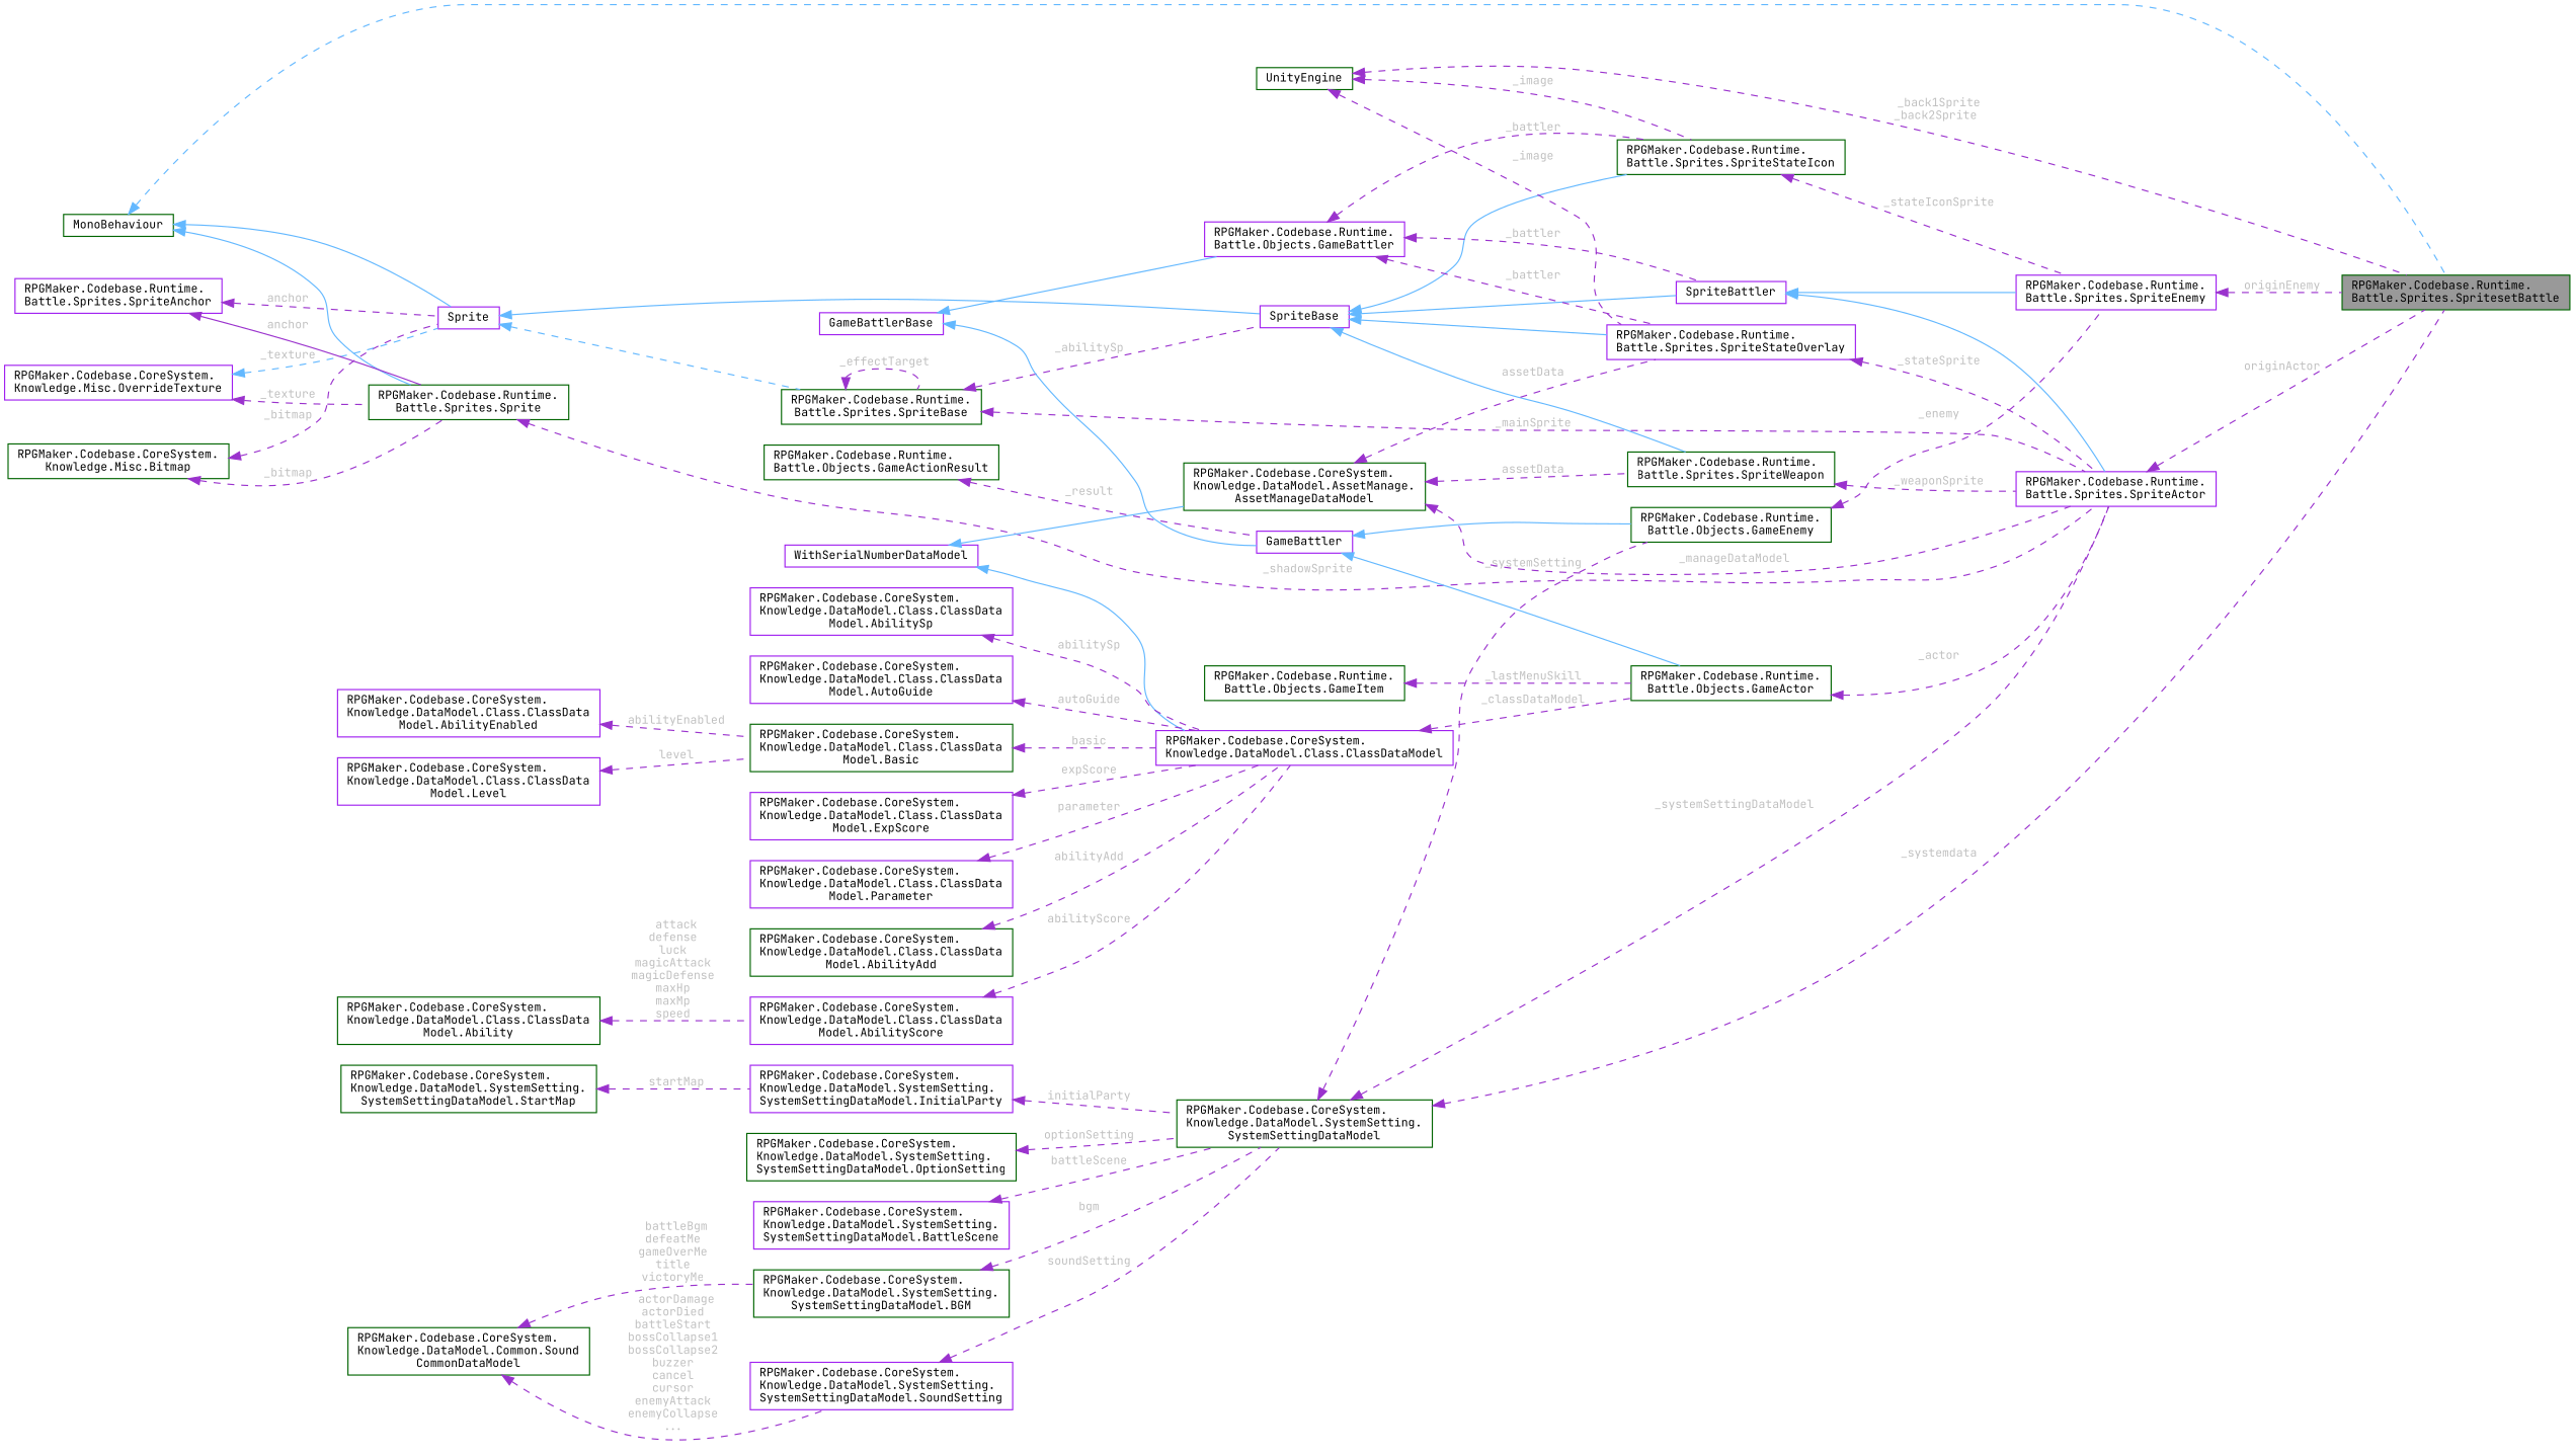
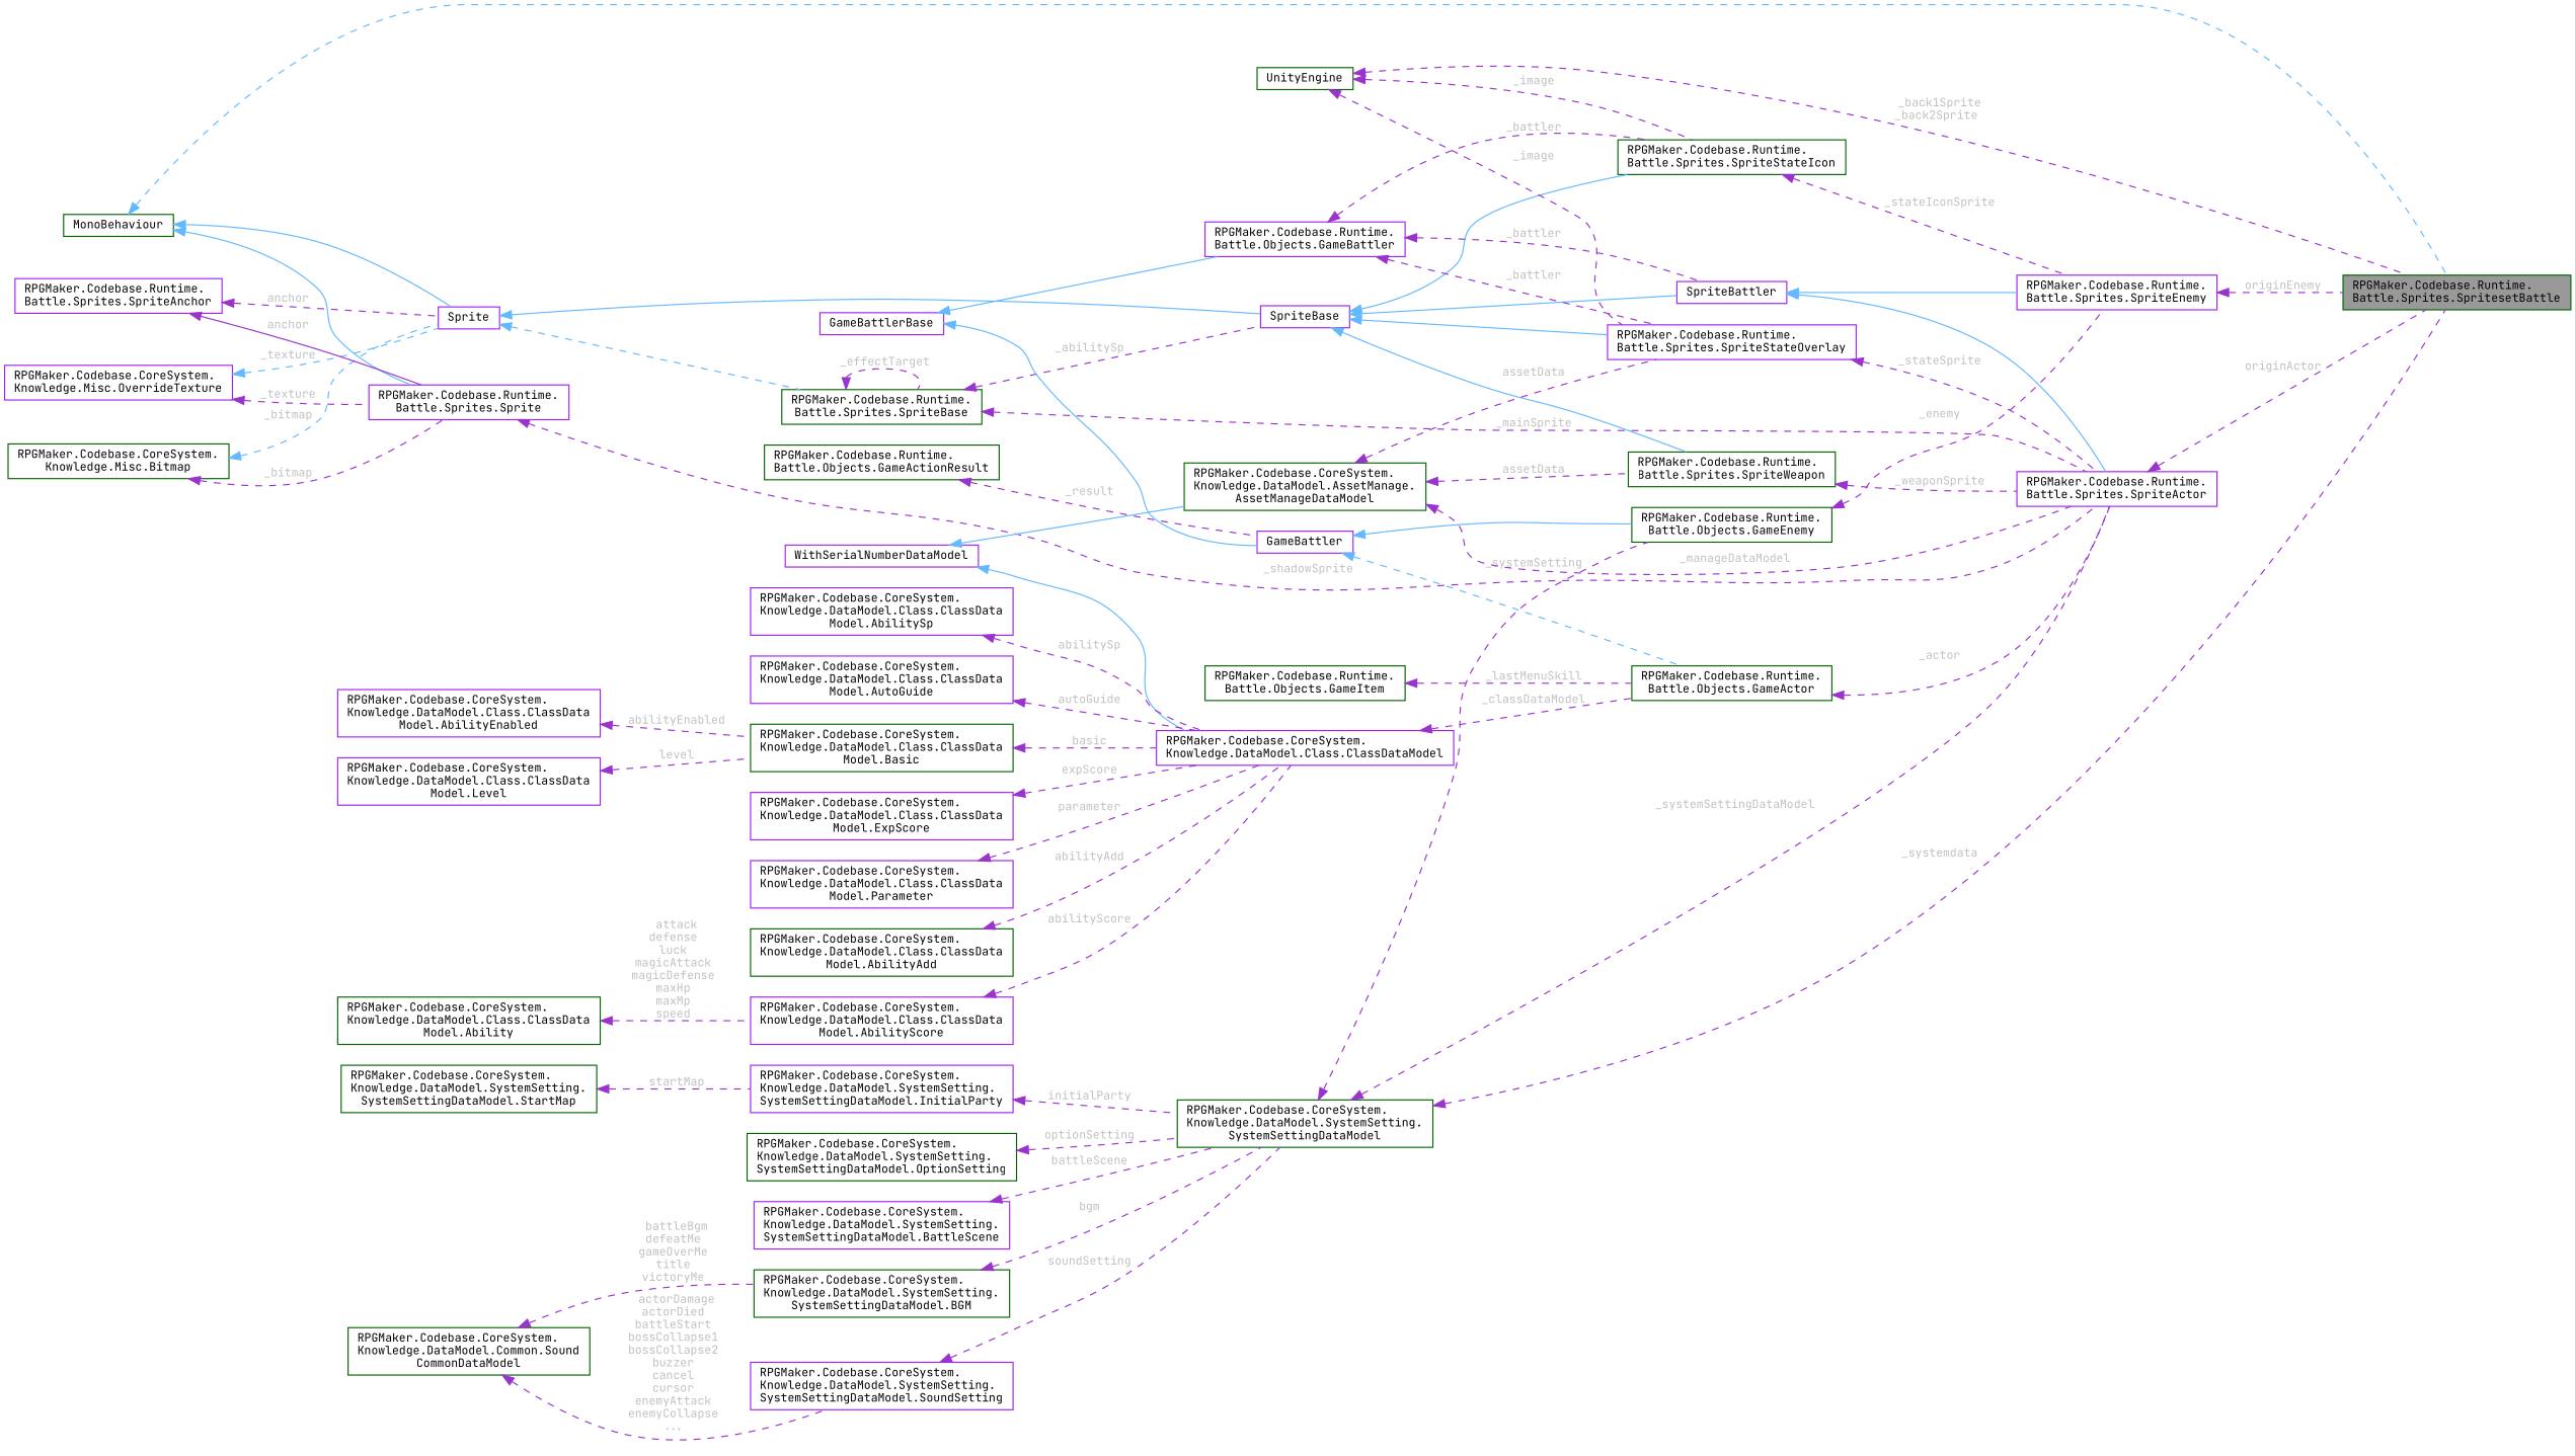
  digraph {
    fontname="JetBrains Mono"
    rankdir=LR
    node [color=purple fillcolor=white fontname="JetBrains Mono" fontsize=10 shape=box style=filled]
    edge [color=darkorchid3 dir=back fontname="JetBrains Mono" fontsize=10 labelfontname=Helvetica labelfontsize=10 style=dashed fontcolor=grey]
    n1 [color=darkgreen fillcolor=grey60 fontcolor=black height=0.2 label="RPGMaker.Codebase.Runtime.\lBattle.Sprites.SpritesetBattle" width=0.4]
    n2 [color=darkgreen height=0.2 label=MonoBehaviour width=0.4]
    n3 [height=0.2 label=Sprite width=0.4]
-   n4 [color=darkgreen height=0.2 label="RPGMaker.Codebase.Runtime.\lBattle.Sprites.Sprite" width=0.4]
+   n4 [height=0.2 label="RPGMaker.Codebase.Runtime.\lBattle.Sprites.Sprite" width=0.4]
    n5 [height=0.2 label=SpriteBase width=0.4]
    n6 [color=darkgreen height=0.2 label="RPGMaker.Codebase.Runtime.\lBattle.Sprites.SpriteBase" width=0.4]
    n7 [height=0.2 label="RPGMaker.Codebase.Runtime.\lBattle.Sprites.SpriteActor" width=0.4]
    n8 [color=darkgreen height=0.2 label=UnityEngine width=0.4]
    n9 [height=0.2 label="RPGMaker.Codebase.Runtime.\lBattle.Sprites.SpriteStateOverlay" width=0.4]
    n10 [color=darkgreen height=0.2 label="RPGMaker.Codebase.Runtime.\lBattle.Sprites.SpriteStateIcon" width=0.4]
    n11 [height=0.2 label="RPGMaker.Codebase.Runtime.\lBattle.Sprites.SpriteEnemy" width=0.4]
    n12 [color=darkgreen height=0.2 label="RPGMaker.Codebase.CoreSystem.\lKnowledge.DataModel.SystemSetting.\lSystemSettingDataModel" width=0.4]
    n13 [color=darkgreen height=0.2 label="RPGMaker.Codebase.Runtime.\lBattle.Objects.GameEnemy" width=0.4]
    n14 [height=0.2 label="RPGMaker.Codebase.CoreSystem.\lKnowledge.DataModel.SystemSetting.\lSystemSettingDataModel.BattleScene" width=0.4]
    n15 [color=darkgreen height=0.2 label="RPGMaker.Codebase.CoreSystem.\lKnowledge.DataModel.SystemSetting.\lSystemSettingDataModel.BGM" width=0.4]
    n16 [color=darkgreen height=0.2 label="RPGMaker.Codebase.CoreSystem.\lKnowledge.DataModel.Common.Sound\lCommonDataModel" width=0.4]
    n17 [height=0.2 label="RPGMaker.Codebase.CoreSystem.\lKnowledge.DataModel.SystemSetting.\lSystemSettingDataModel.SoundSetting" width=0.4]
    n18 [height=0.2 label="RPGMaker.Codebase.CoreSystem.\lKnowledge.DataModel.SystemSetting.\lSystemSettingDataModel.InitialParty" width=0.4]
    n19 [color=darkgreen height=0.2 label="RPGMaker.Codebase.CoreSystem.\lKnowledge.DataModel.SystemSetting.\lSystemSettingDataModel.StartMap" width=0.4]
    n20 [color=darkgreen height=0.2 label="RPGMaker.Codebase.CoreSystem.\lKnowledge.DataModel.SystemSetting.\lSystemSettingDataModel.OptionSetting" width=0.4]
    n21 [height=0.2 label=SpriteBattler width=0.4]
    n22 [color=darkgreen height=0.2 label="RPGMaker.Codebase.Runtime.\lBattle.Sprites.SpriteWeapon" width=0.4]
    n23 [color=darkgreen height=0.2 label="RPGMaker.Codebase.CoreSystem.\lKnowledge.Misc.Bitmap" width=0.4]
    n24 [height=0.2 label="RPGMaker.Codebase.CoreSystem.\lKnowledge.Misc.OverrideTexture" width=0.4]
    n25 [height=0.2 label="RPGMaker.Codebase.Runtime.\lBattle.Sprites.SpriteAnchor" width=0.4]
    n26 [height=0.2 label="RPGMaker.Codebase.Runtime.\lBattle.Objects.GameBattler" width=0.4]
    n27 [height=0.2 label=GameBattlerBase width=0.4]
    n28 [height=0.2 label=GameBattler width=0.4]
    n29 [color=darkgreen height=0.2 label="RPGMaker.Codebase.Runtime.\lBattle.Objects.GameActor" width=0.4]
    n30 [color=darkgreen height=0.2 label="RPGMaker.Codebase.Runtime.\lBattle.Objects.GameActionResult" width=0.4]
    n31 [height=0.2 label="RPGMaker.Codebase.CoreSystem.\lKnowledge.DataModel.Class.ClassDataModel" width=0.4]
    n32 [height=0.2 label=WithSerialNumberDataModel width=0.4]
    n33 [color=darkgreen height=0.2 label="RPGMaker.Codebase.CoreSystem.\lKnowledge.DataModel.AssetManage.\lAssetManageDataModel" width=0.4]
    n34 [color=darkgreen height=0.2 label="RPGMaker.Codebase.CoreSystem.\lKnowledge.DataModel.Class.ClassData\lModel.AbilityAdd" width=0.4]
    n35 [height=0.2 label="RPGMaker.Codebase.CoreSystem.\lKnowledge.DataModel.Class.ClassData\lModel.AbilityScore" width=0.4]
    n36 [color=darkgreen height=0.2 label="RPGMaker.Codebase.CoreSystem.\lKnowledge.DataModel.Class.ClassData\lModel.Ability" width=0.4]
    n37 [height=0.2 label="RPGMaker.Codebase.CoreSystem.\lKnowledge.DataModel.Class.ClassData\lModel.AbilitySp" width=0.4]
    n38 [height=0.2 label="RPGMaker.Codebase.CoreSystem.\lKnowledge.DataModel.Class.ClassData\lModel.AutoGuide" width=0.4]
    n39 [color=darkgreen height=0.2 label="RPGMaker.Codebase.CoreSystem.\lKnowledge.DataModel.Class.ClassData\lModel.Basic" width=0.4]
    n40 [height=0.2 label="RPGMaker.Codebase.CoreSystem.\lKnowledge.DataModel.Class.ClassData\lModel.AbilityEnabled" width=0.4]
    n41 [height=0.2 label="RPGMaker.Codebase.CoreSystem.\lKnowledge.DataModel.Class.ClassData\lModel.Level" width=0.4]
    n42 [height=0.2 label="RPGMaker.Codebase.CoreSystem.\lKnowledge.DataModel.Class.ClassData\lModel.ExpScore" width=0.4]
    n43 [height=0.2 label="RPGMaker.Codebase.CoreSystem.\lKnowledge.DataModel.Class.ClassData\lModel.Parameter" width=0.4]
    n44 [color=darkgreen height=0.2 label="RPGMaker.Codebase.Runtime.\lBattle.Objects.GameItem" width=0.4]
    n2 -> n1 [color=steelblue1 fontcolor=""]
    n2 -> n3 [color=steelblue1 style=solid fontcolor=""]
    n2 -> n4 [color=steelblue1 style=solid fontcolor=""]
    n3 -> n5 [color=steelblue1 style=solid fontcolor=""]
    n3 -> n6 [color=steelblue1 fontcolor=""]
    n4 -> n7 [label=" _shadowSprite"]
    n5 -> n9 [color=steelblue1 style=solid fontcolor=""]
    n5 -> n10 [color=steelblue1 style=solid fontcolor=""]
    n5 -> n21 [color=steelblue1 style=solid fontcolor=""]
    n5 -> n22 [color=steelblue1 style=solid fontcolor=""]
    n6 -> n5 [label=" _abilitySp"]
    n6 -> n6 [label=" _effectTarget"]
    n6 -> n7 [label=" _mainSprite"]
    n7 -> n1 [label=" originActor"]
    n8 -> n1 [label=" _back1Sprite\n_back2Sprite"]
    n8 -> n9 [label=" _image"]
    n8 -> n10 [label=" _image"]
    n9 -> n7 [label=" _stateSprite"]
    n10 -> n11 [label=" _stateIconSprite"]
    n11 -> n1 [label=" originEnemy"]
    n12 -> n1 [label=" _systemdata"]
    n12 -> n7 [label=" _systemSettingDataModel"]
    n12 -> n13 [label=" _systemSetting"]
    n13 -> n11 [label=" _enemy"]
    n14 -> n12 [label=" battleScene"]
    n15 -> n12 [label=" bgm"]
    n16 -> n15 [label=" battleBgm\ndefeatMe\ngameOverMe\ntitle\nvictoryMe"]
    n16 -> n17 [label=" actorDamage\nactorDied\nbattleStart\nbossCollapse1\nbossCollapse2\nbuzzer\ncancel\ncursor\nenemyAttack\nenemyCollapse\n..."]
    n17 -> n12 [label=" soundSetting"]
    n18 -> n12 [label=" initialParty"]
    n19 -> n18 [label=" startMap"]
    n20 -> n12 [label=" optionSetting"]
    n21 -> n7 [color=steelblue1 style=solid fontcolor=""]
    n21 -> n11 [color=steelblue1 style=solid fontcolor=""]
    n22 -> n7 [label=" _weaponSprite"]
-   n23 -> n3 [label=" _bitmap"]
+   n23 -> n3 [color=steelblue1 label=" _bitmap"]
    n23 -> n4 [label=" _bitmap"]
    n24 -> n3 [color=steelblue1 label=" _texture"]
    n24 -> n4 [label=" _texture"]
    n25 -> n3 [label=" anchor"]
    n25 -> n4 [label=" anchor" style=solid]
    n26 -> n9 [label=" _battler"]
    n26 -> n10 [label=" _battler"]
    n26 -> n21 [label=" _battler"]
    n27 -> n26 [color=steelblue1 style=solid fontcolor=""]
    n27 -> n28 [color=steelblue1 style=solid fontcolor=""]
    n28 -> n13 [color=steelblue1 style=solid fontcolor=""]
-   n28 -> n29 [color=steelblue1 style=solid fontcolor=""]
+   n28 -> n29 [color=steelblue1 fontcolor=""]
    n29 -> n7 [label=" _actor"]
    n30 -> n28 [label=" _result"]
    n31 -> n29 [label=" _classDataModel"]
    n32 -> n31 [color=steelblue1 style=solid fontcolor=""]
    n32 -> n33 [color=steelblue1 style=solid fontcolor=""]
    n33 -> n7 [label=" _manageDataModel"]
    n33 -> n9 [label=" assetData"]
    n33 -> n22 [label=" assetData"]
    n34 -> n31 [label=" abilityAdd"]
    n35 -> n31 [label=" abilityScore"]
    n36 -> n35 [label=" attack\ndefense\nluck\nmagicAttack\nmagicDefense\nmaxHp\nmaxMp\nspeed"]
    n37 -> n31 [label=" abilitySp"]
    n38 -> n31 [label=" autoGuide"]
    n39 -> n31 [label=" basic"]
    n40 -> n39 [label=" abilityEnabled"]
    n41 -> n39 [label=" level"]
    n42 -> n31 [label=" expScore"]
    n43 -> n31 [label=" parameter"]
    n44 -> n29 [label=" _lastMenuSkill"]
  }
